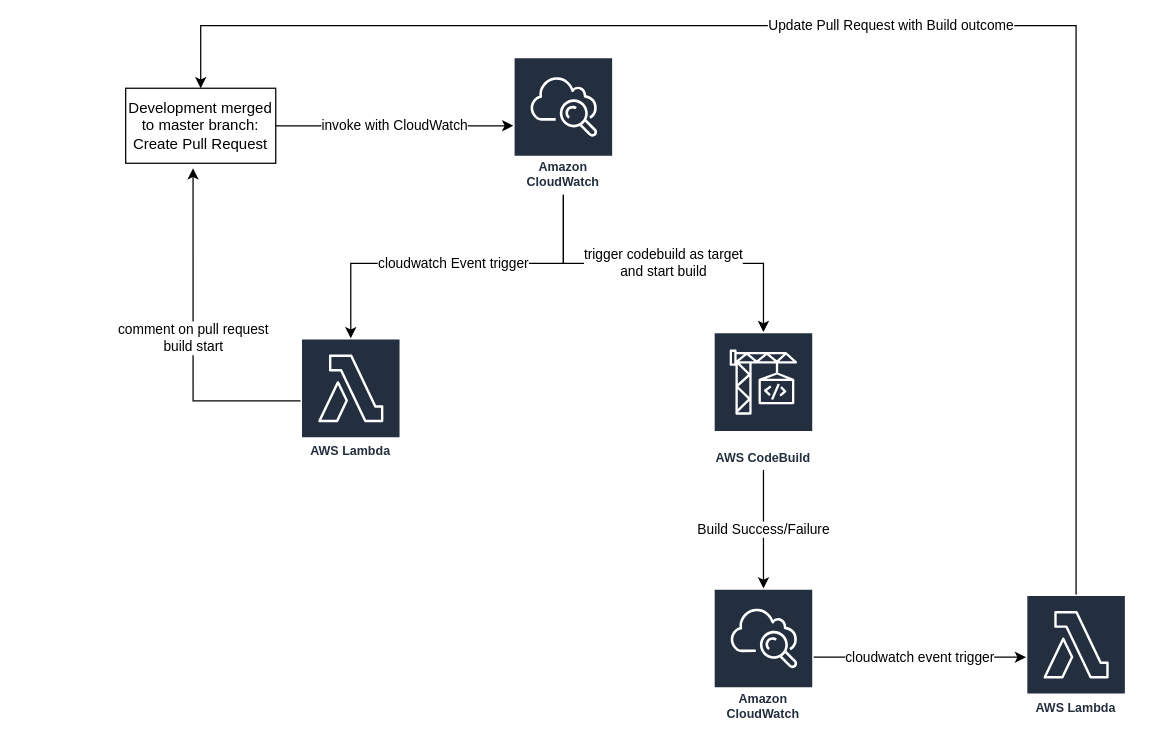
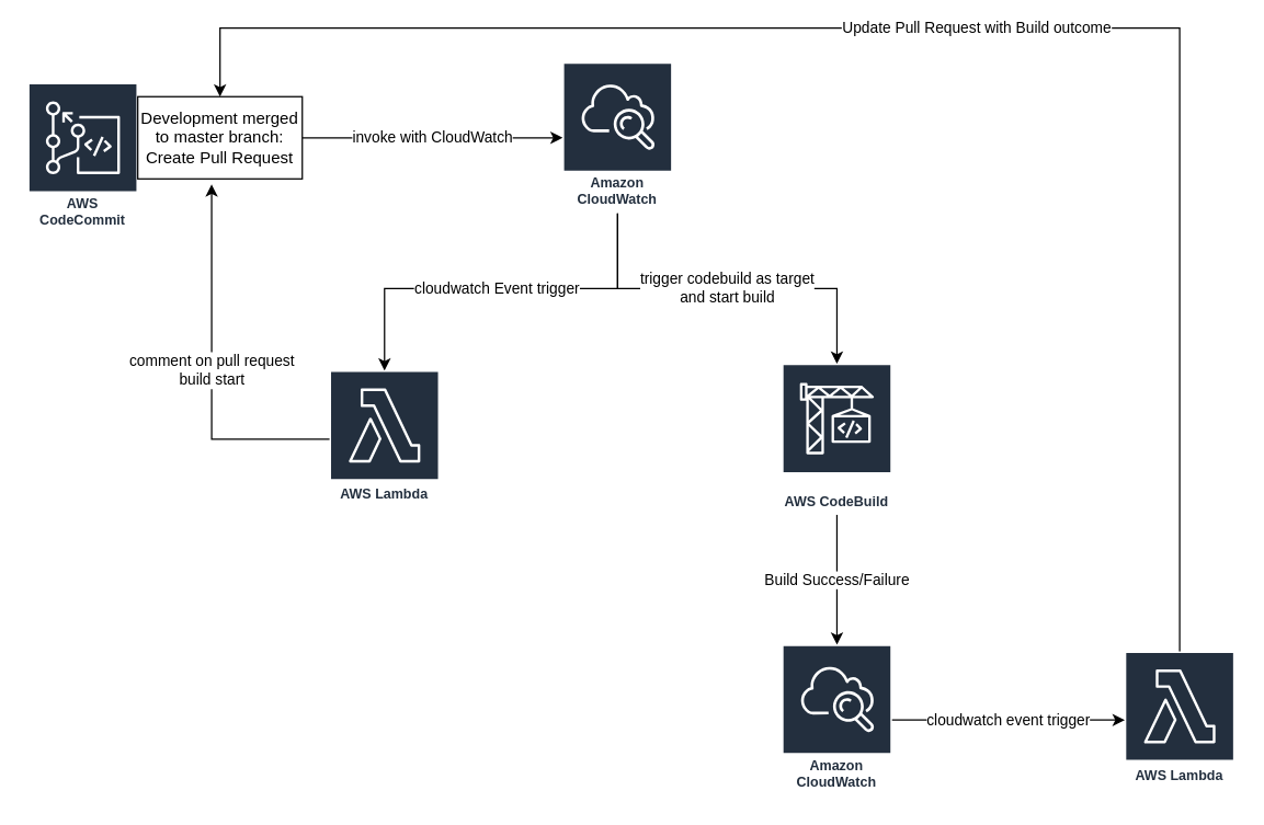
  <mxCell id="0" />
  <mxCell id="1" parent="0" />
+ <mxCell id="2" value="AWS CodeCommit" style="sketch=0;outlineConnect=0;fontColor=#232F3E;gradientColor=none;strokeColor=#ffffff;fillColor=#232F3E;dashed=0;verticalLabelPosition=middle;verticalAlign=bottom;align=center;html=1;whiteSpace=wrap;fontSize=10;fontStyle=1;spacing=3;shape=mxgraph.aws4.productIcon;prIcon=mxgraph.aws4.codecommit;" vertex="1" parent="1"><mxGeometry x="20" y="60" width="80" height="110" as="geometry" /></mxCell>
  <mxCell id="3" value="invoke with CloudWatch" style="edgeStyle=orthogonalEdgeStyle;rounded=0;orthogonalLoop=1;jettySize=auto;html=1;" edge="1" parent="1" source="4" target="7"><mxGeometry relative="1" as="geometry" /></mxCell>
  <mxCell id="4" value="Development merged to master branch:&lt;br&gt;Create Pull Request" style="rounded=0;whiteSpace=wrap;html=1;" vertex="1" parent="1"><mxGeometry x="100" y="70" width="120" height="60" as="geometry" /></mxCell>
  <mxCell id="5" value="cloudwatch Event trigger" style="edgeStyle=orthogonalEdgeStyle;rounded=0;orthogonalLoop=1;jettySize=auto;html=1;" edge="1" parent="1" source="7" target="9"><mxGeometry relative="1" as="geometry"><Array as="points"><mxPoint x="450" y="210" /><mxPoint x="280" y="210" /></Array></mxGeometry></mxCell>
  <mxCell id="6" value="trigger codebuild as target&lt;br&gt;and start build" style="edgeStyle=orthogonalEdgeStyle;rounded=0;orthogonalLoop=1;jettySize=auto;html=1;" edge="1" parent="1" source="7" target="11"><mxGeometry relative="1" as="geometry"><Array as="points"><mxPoint x="450" y="210" /><mxPoint x="610" y="210" /></Array></mxGeometry></mxCell>
  <mxCell id="7" value="Amazon CloudWatch" style="sketch=0;outlineConnect=0;fontColor=#232F3E;gradientColor=none;strokeColor=#ffffff;fillColor=#232F3E;dashed=0;verticalLabelPosition=middle;verticalAlign=bottom;align=center;html=1;whiteSpace=wrap;fontSize=10;fontStyle=1;spacing=3;shape=mxgraph.aws4.productIcon;prIcon=mxgraph.aws4.cloudwatch;" vertex="1" parent="1"><mxGeometry x="410" y="45" width="80" height="110" as="geometry" /></mxCell>
  <mxCell id="8" value="comment on pull request&lt;br&gt;build start" style="edgeStyle=orthogonalEdgeStyle;rounded=0;orthogonalLoop=1;jettySize=auto;html=1;entryX=0.449;entryY=1.067;entryDx=0;entryDy=0;entryPerimeter=0;" edge="1" parent="1" source="9" target="4"><mxGeometry relative="1" as="geometry" /></mxCell>
  <mxCell id="9" value="AWS Lambda" style="sketch=0;outlineConnect=0;fontColor=#232F3E;gradientColor=none;strokeColor=#ffffff;fillColor=#232F3E;dashed=0;verticalLabelPosition=middle;verticalAlign=bottom;align=center;html=1;whiteSpace=wrap;fontSize=10;fontStyle=1;spacing=3;shape=mxgraph.aws4.productIcon;prIcon=mxgraph.aws4.lambda;" vertex="1" parent="1"><mxGeometry x="240" y="270" width="80" height="100" as="geometry" /></mxCell>
  <mxCell id="10" value="Build Success/Failure" style="edgeStyle=orthogonalEdgeStyle;rounded=0;orthogonalLoop=1;jettySize=auto;html=1;" edge="1" parent="1" source="11" target="13"><mxGeometry relative="1" as="geometry" /></mxCell>
  <mxCell id="11" value="AWS CodeBuild" style="sketch=0;outlineConnect=0;fontColor=#232F3E;gradientColor=none;strokeColor=#ffffff;fillColor=#232F3E;dashed=0;verticalLabelPosition=middle;verticalAlign=bottom;align=center;html=1;whiteSpace=wrap;fontSize=10;fontStyle=1;spacing=3;shape=mxgraph.aws4.productIcon;prIcon=mxgraph.aws4.codebuild;" vertex="1" parent="1"><mxGeometry x="570" y="265" width="80" height="110" as="geometry" /></mxCell>
  <mxCell id="12" value="cloudwatch event trigger" style="edgeStyle=orthogonalEdgeStyle;rounded=0;orthogonalLoop=1;jettySize=auto;html=1;" edge="1" parent="1" source="13" target="15"><mxGeometry relative="1" as="geometry" /></mxCell>
  <mxCell id="13" value="Amazon CloudWatch" style="sketch=0;outlineConnect=0;fontColor=#232F3E;gradientColor=none;strokeColor=#ffffff;fillColor=#232F3E;dashed=0;verticalLabelPosition=middle;verticalAlign=bottom;align=center;html=1;whiteSpace=wrap;fontSize=10;fontStyle=1;spacing=3;shape=mxgraph.aws4.productIcon;prIcon=mxgraph.aws4.cloudwatch;" vertex="1" parent="1"><mxGeometry x="570" y="470" width="80" height="110" as="geometry" /></mxCell>
  <mxCell id="14" value="Update Pull Request with Build outcome" style="edgeStyle=orthogonalEdgeStyle;rounded=0;orthogonalLoop=1;jettySize=auto;html=1;" edge="1" parent="1" source="15" target="4"><mxGeometry relative="1" as="geometry"><Array as="points"><mxPoint x="860" y="20" /><mxPoint x="160" y="20" /></Array></mxGeometry></mxCell>
  <mxCell id="15" value="AWS Lambda" style="sketch=0;outlineConnect=0;fontColor=#232F3E;gradientColor=none;strokeColor=#ffffff;fillColor=#232F3E;dashed=0;verticalLabelPosition=middle;verticalAlign=bottom;align=center;html=1;whiteSpace=wrap;fontSize=10;fontStyle=1;spacing=3;shape=mxgraph.aws4.productIcon;prIcon=mxgraph.aws4.lambda;" vertex="1" parent="1"><mxGeometry x="820" y="475" width="80" height="100" as="geometry" /></mxCell>
